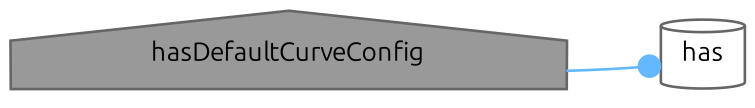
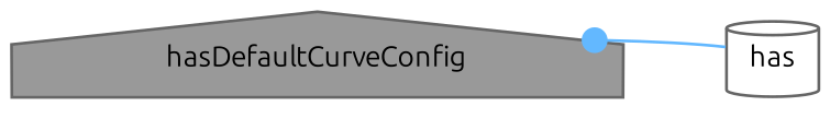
  digraph {
    rankdir=LR
    fontname=Ubuntu
    node [fontname=Ubuntu fontsize=10 style=filled]
    n1 [color=gray40 fillcolor=grey60 fontcolor=black height=0.2 label=hasDefaultCurveConfig shape=house width=0.4]
    n2 [color=grey40 fillcolor=white height=0.2 label=has shape=cylinder width=0.4]
-   n1 -> n2 [color=steelblue1 fontname=Ubuntu fontsize=10 labelfontname=Helvetica labelfontsize=10 style=solid arrowhead=dot]
+   n2 -> n1 [color=steelblue1 fontname=Ubuntu fontsize=10 labelfontname=Helvetica labelfontsize=10 style=solid arrowhead=dot]
  }
